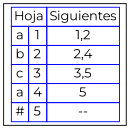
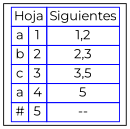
  digraph {
    concentrate=true
    rankdir=UD
    fontname=Montserrat
-   n1 [label=<<table border='0' cellborder='1' color='blue' cellspacing='0'> <tr><td colspan="2">Hoja</td><td>Siguientes</td></tr>  <tr><td>a</td><td>1</td><td>1,2</td></tr>  <tr><td>b</td><td>2</td><td>2,4</td></tr>  <tr><td>c</td><td>3</td><td>3,5</td></tr>  <tr><td>a</td><td>4</td><td>5</td></tr>  <tr><td>#</td><td>5</td><td>--</td></tr>  </table> > shape=box fontname=Montserrat]
+   n1 [label=<<table border='0' cellborder='1' color='blue' cellspacing='0'> <tr><td colspan="2">Hoja</td><td>Siguientes</td></tr>  <tr><td>a</td><td>1</td><td>1,2</td></tr>  <tr><td>b</td><td>2</td><td>2,3</td></tr>  <tr><td>c</td><td>3</td><td>3,5</td></tr>  <tr><td>a</td><td>4</td><td>5</td></tr>  <tr><td>#</td><td>5</td><td>--</td></tr>  </table> > shape=box fontname=Montserrat]
  }
